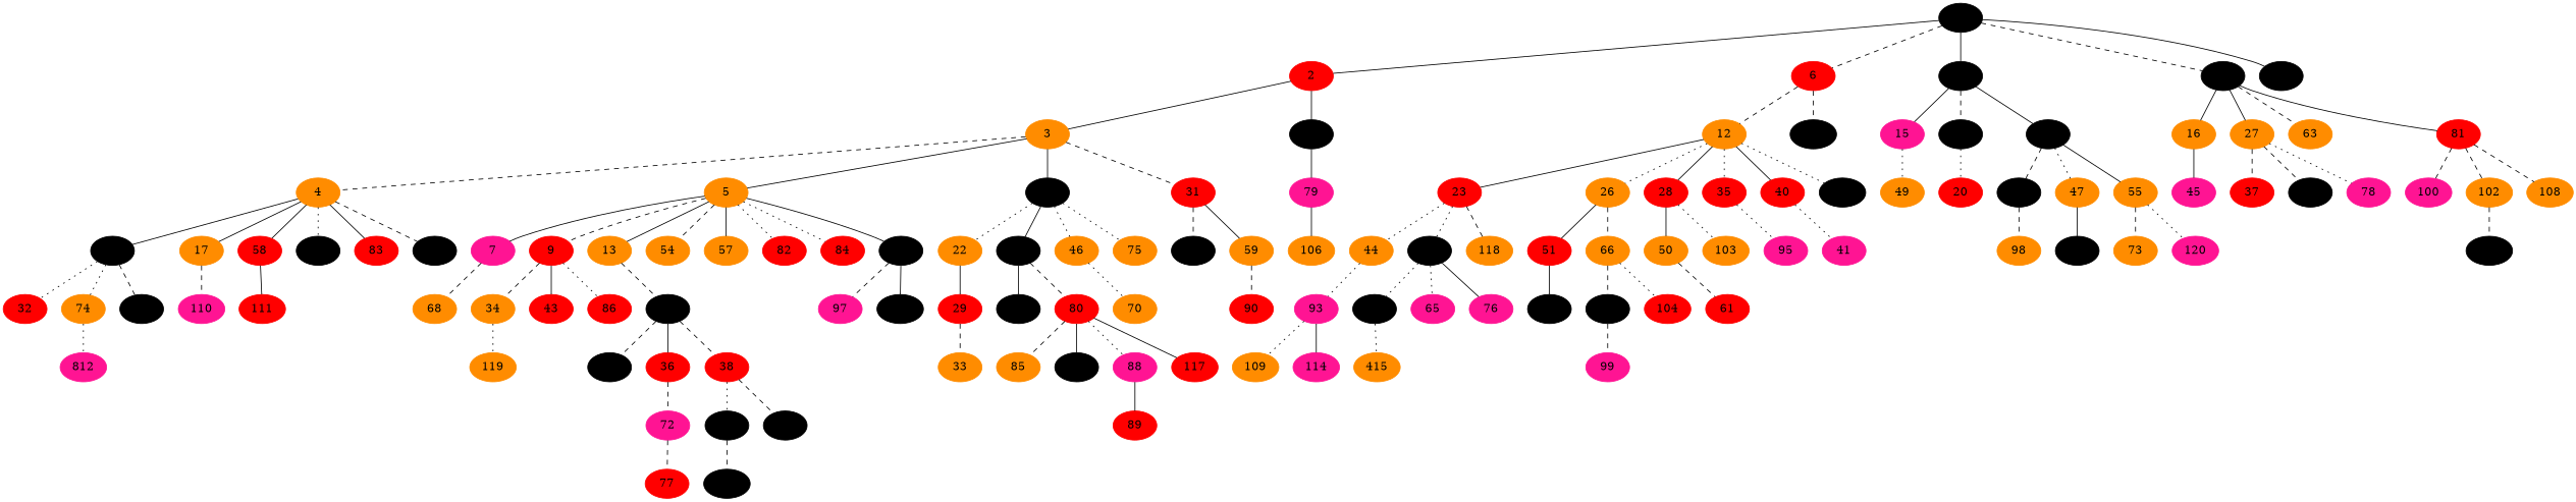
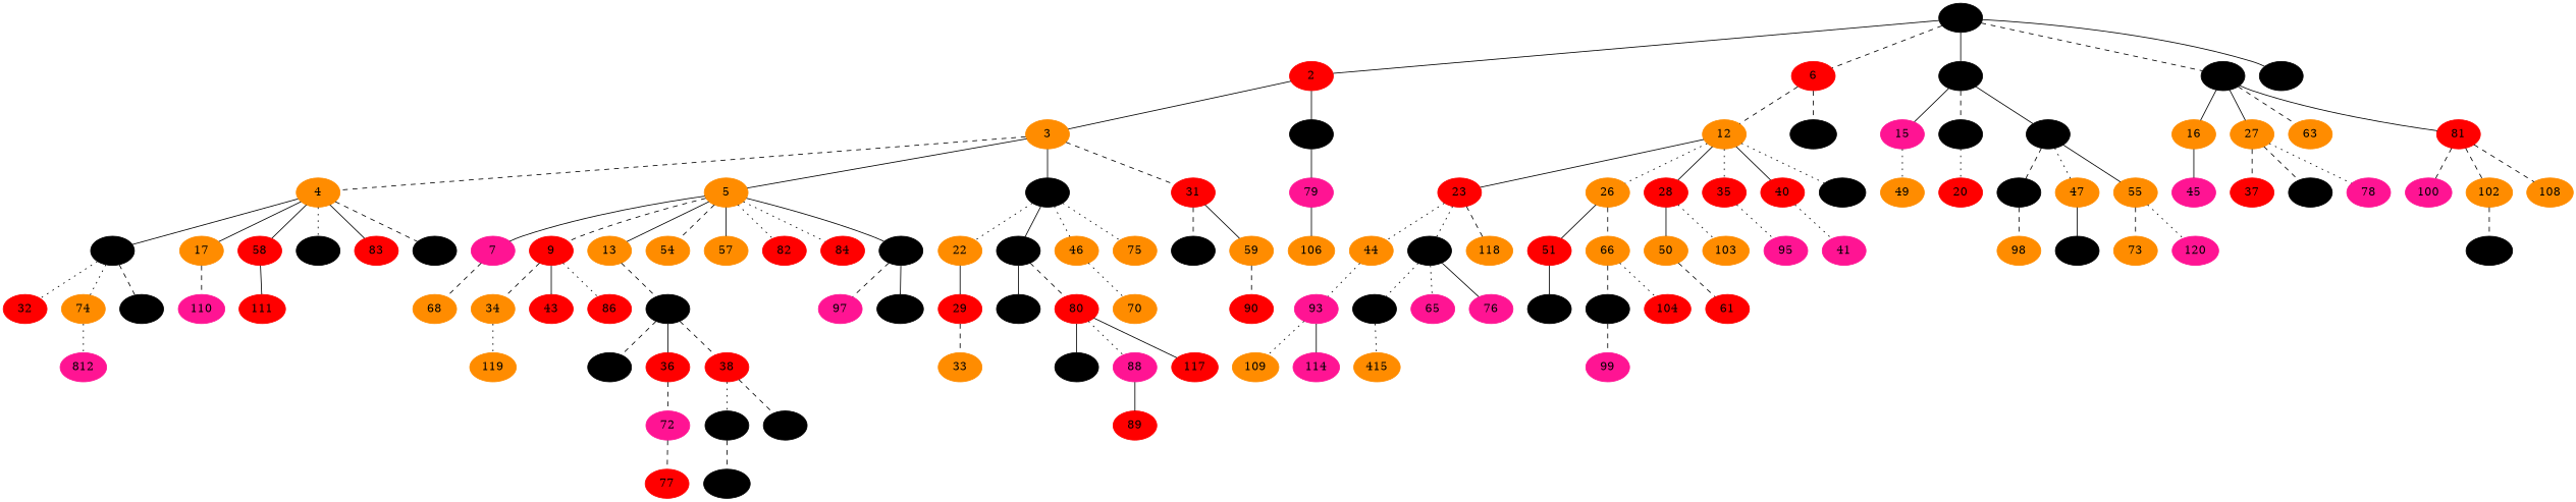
  graph {
    node [color=darkorange style=filled]
    edge [style=solid]
    1 [color=black]
    2 [color=red]
    6 [color=red]
    8 [color=black]
    14 [color=black]
    56 [color=black]
    3
    39 [color=black]
    12
    116 [color=black]
    15 [color=deeppink]
    19 [color=black]
    21 [color=black]
    16
    27
    63
    81 [color=red]
    4
    5
    11 [color=black]
    31 [color=red]
    79 [color=deeppink]
    10 [color=black]
    17
    58 [color=red]
    69 [color=black]
    83 [color=red]
    92 [color=black]
    7 [color=deeppink]
    9 [color=red]
    13
    54
    57
    82 [color=red]
    84 [color=red]
    91 [color=black]
    22
    24 [color=black]
    46
    75
    48 [color=black]
    59
    32 [color=red]
    74
    94 [color=black]
    110 [color=deeppink]
    111 [color=red]
    68
    34
    43 [color=red]
    86 [color=red]
    18 [color=black]
    97 [color=deeppink]
    105 [color=black]
    23 [color=red]
    26
    28 [color=red]
    35 [color=red]
    40 [color=red]
    101 [color=black]
    49
    20 [color=red]
    30 [color=black]
    47
    55
    119
    n67 [color=deeppink label=812]
    29 [color=red]
    67 [color=black]
    80 [color=red]
    70
    44
    52 [color=black]
    118
    51 [color=red]
    66
    50
    103
    95 [color=deeppink]
    41 [color=deeppink]
    25 [color=black]
    36 [color=red]
    38 [color=red]
    45 [color=deeppink]
    37 [color=red]
    64 [color=black]
    78 [color=deeppink]
    100 [color=deeppink]
    102
    108
    72 [color=deeppink]
    42 [color=black]
    71 [color=black]
    98
    62 [color=black]
    73
    120 [color=deeppink]
    33
    93 [color=deeppink]
    53 [color=black]
    65 [color=deeppink]
    76 [color=deeppink]
-   85
    87 [color=black]
    88 [color=deeppink]
    117 [color=red]
    60 [color=black]
    96 [color=black]
    104 [color=red]
    61 [color=red]
    90 [color=red]
    77 [color=red]
    113 [color=black]
    106
    109
    114 [color=deeppink]
    n117 [label=415]
    99 [color=deeppink]
    89 [color=red]
    107 [color=black]
    1 -- 2
    1 -- 6 [style=dashed]
    1 -- 8
    1 -- 14 [style=dashed]
    1 -- 56
    2 -- 3
    2 -- 39
    6 -- 12 [style=dashed]
    6 -- 116 [style=dashed]
    8 -- 15
    8 -- 19 [style=dashed]
    8 -- 21
    14 -- 16
    14 -- 27
    14 -- 63 [style=dashed]
    14 -- 81
    3 -- 4 [style=dashed]
    3 -- 5
    3 -- 11
    3 -- 31 [style=dashed]
    39 -- 79
    12 -- 23
    12 -- 26 [style=dotted]
    12 -- 28
    12 -- 35 [style=dotted]
    12 -- 40
    12 -- 101 [style=dotted]
    15 -- 49 [style=dotted]
    19 -- 20 [style=dotted]
    21 -- 30 [style=dashed]
    21 -- 47 [style=dotted]
    21 -- 55
    16 -- 45
    27 -- 37 [style=dashed]
    27 -- 64 [style=dashed]
    27 -- 78 [style=dotted]
    81 -- 100 [style=dashed]
    81 -- 102 [style=dashed]
    81 -- 108 [style=dashed]
    4 -- 10
    4 -- 17
    4 -- 58
    4 -- 69 [style=dotted]
    4 -- 83
    4 -- 92 [style=dashed]
    5 -- 7
    5 -- 9 [style=dashed]
    5 -- 13
    5 -- 54 [style=dashed]
    5 -- 57
    5 -- 82 [style=dotted]
    5 -- 84 [style=dotted]
    5 -- 91
    11 -- 22 [style=dotted]
    11 -- 24
    11 -- 46 [style=dotted]
    11 -- 75 [style=dotted]
    31 -- 48 [style=dashed]
    31 -- 59
    79 -- 106
    10 -- 32 [style=dotted]
    10 -- 74 [style=dotted]
    10 -- 94 [style=dashed]
    17 -- 110 [style=dashed]
    58 -- 111
    7 -- 68 [style=dashed]
    9 -- 34 [style=dashed]
    9 -- 43
    9 -- 86 [style=dotted]
    13 -- 18 [style=dashed]
    91 -- 97 [style=dashed]
    91 -- 105
    22 -- 29
    24 -- 67
    24 -- 80 [style=dashed]
    46 -- 70 [style=dotted]
    59 -- 90 [style=dashed]
    74 -- n67 [style=dotted]
    34 -- 119 [style=dotted]
    18 -- 25 [style=dashed]
    18 -- 36
    18 -- 38 [style=dashed]
    23 -- 44 [style=dotted]
    23 -- 52 [style=dotted]
    23 -- 118 [style=dashed]
    26 -- 51
    26 -- 66 [style=dashed]
    28 -- 50
    28 -- 103 [style=dotted]
    35 -- 95 [style=dotted]
    40 -- 41 [style=dotted]
    30 -- 98 [style=dashed]
    47 -- 62
    55 -- 73 [style=dashed]
    55 -- 120 [style=dotted]
    29 -- 33 [style=dashed]
-   80 -- 85 [style=dashed]
    80 -- 87
    80 -- 88 [style=dotted]
    80 -- 117
    44 -- 93 [style=dotted]
    52 -- 53 [style=dotted]
    52 -- 65 [style=dotted]
    52 -- 76
    51 -- 60
    66 -- 96 [style=dashed]
    66 -- 104 [style=dotted]
    50 -- 61 [style=dashed]
    36 -- 72 [style=dashed]
    38 -- 42 [style=dotted]
    38 -- 71 [style=dashed]
    102 -- 107 [style=dashed]
    72 -- 77 [style=dashed]
    42 -- 113 [style=dashed]
    93 -- 109 [style=dotted]
    93 -- 114
    53 -- n117 [style=dotted]
    88 -- 89
    96 -- 99 [style=dashed]
  }
